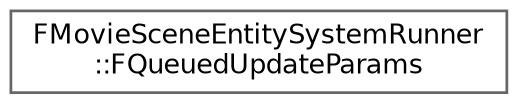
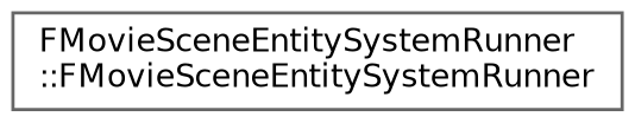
  digraph {
    rankdir=LR
-   n1 [color=grey40 fillcolor=white fontname=Helvetica fontsize=10 height=0.2 label="FMovieSceneEntitySystemRunner\l::FQueuedUpdateParams" shape=box style=filled width=0.4]
+   n1 [color=grey40 fillcolor=white fontname=Helvetica fontsize=10 height=0.2 label="FMovieSceneEntitySystemRunner\l::FMovieSceneEntitySystemRunner" shape=box style=filled width=0.4]
  }
